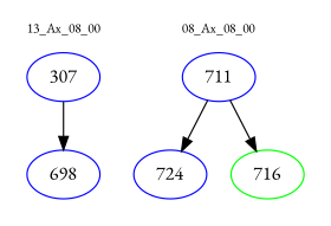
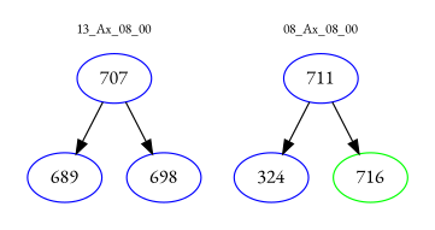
  digraph {
    fontname="EB Garamond"
    node [color=blue fontname="EB Garamond"]
    edge [color=black fontname="EB Garamond"]
-   n1 [label=307]
+   n1 [label=707]
+   n2 [label=689]
    n3 [label=698]
    n4 [label=711]
-   n5 [label=724]
+   n5 [label=324]
    n6 [color=green label=716]
    subgraph cluster_1 {
      color=white
      fontsize=10
      label="13_Ax_08_00"
      n1
+     n2
      n3
    }
    subgraph cluster_2 {
      color=white
      fontsize=10
      label="08_Ax_08_00"
      n4
      n5
      n6
    }
+   n1 -> n2
    n1 -> n3
    n4 -> n5
    n4 -> n6
  }
